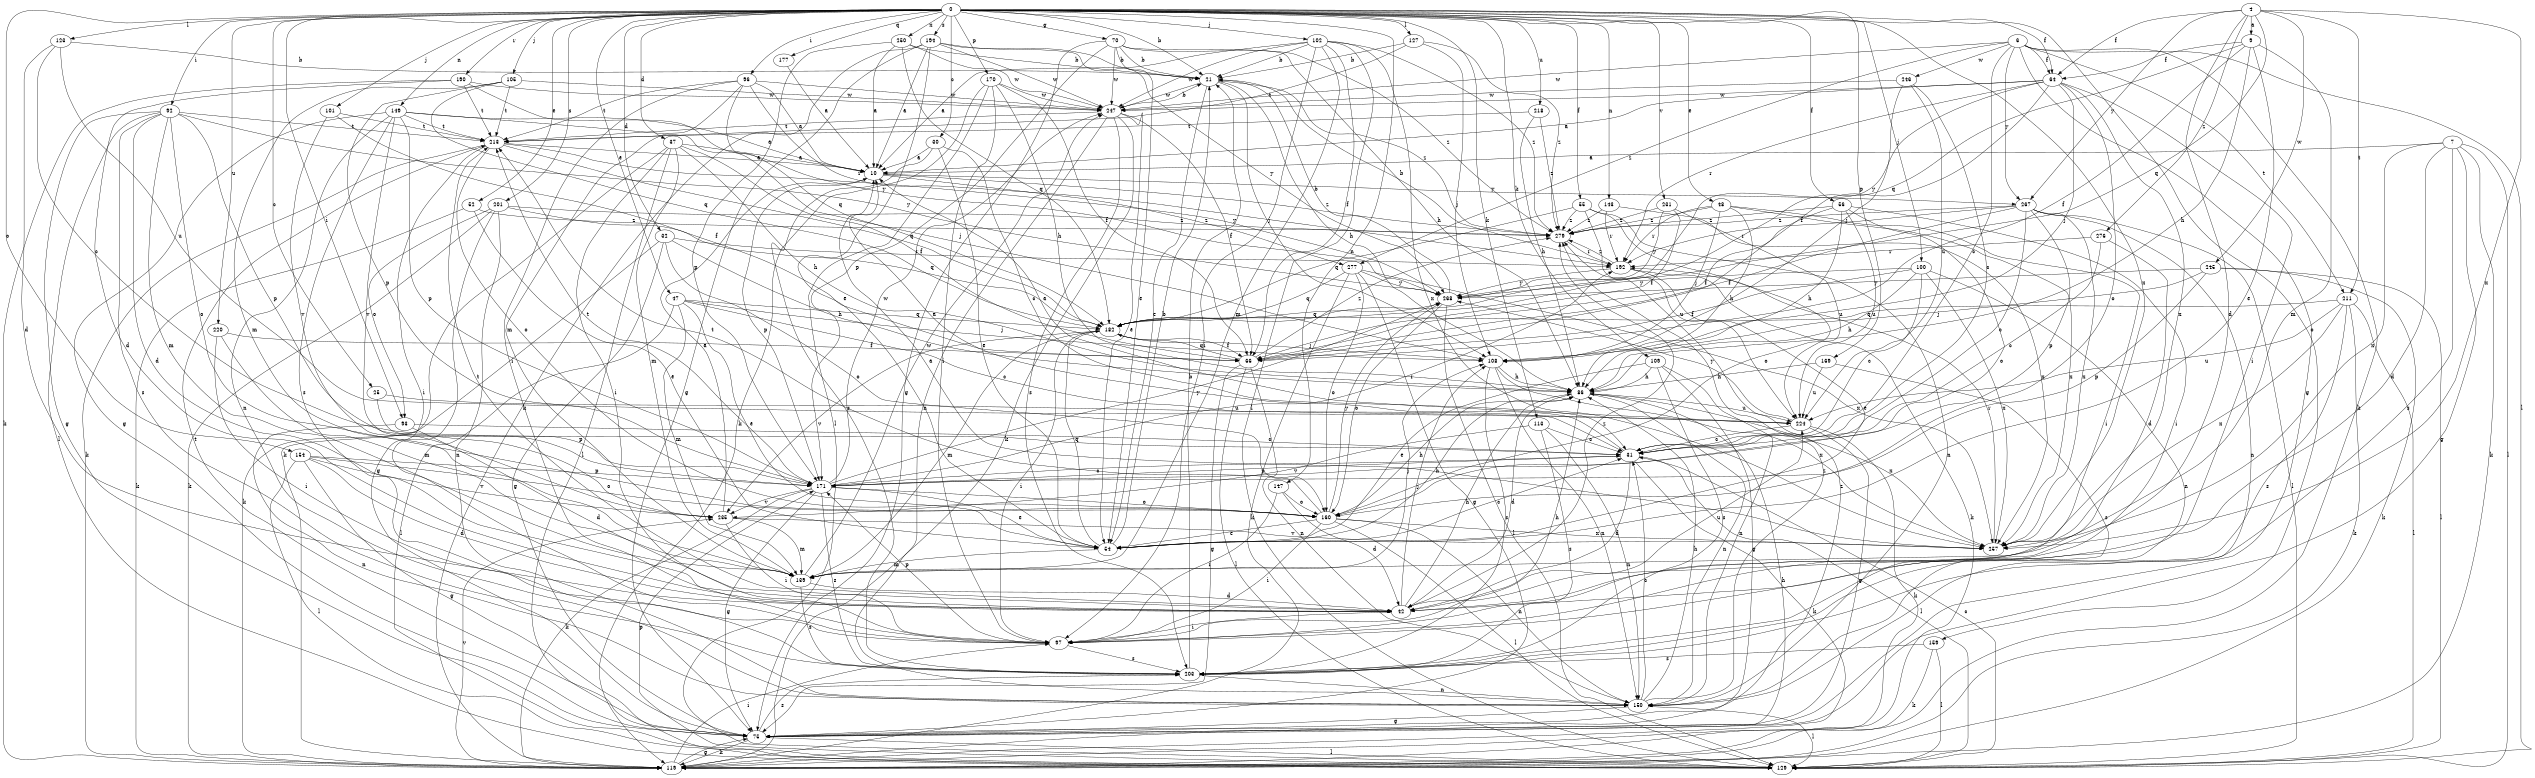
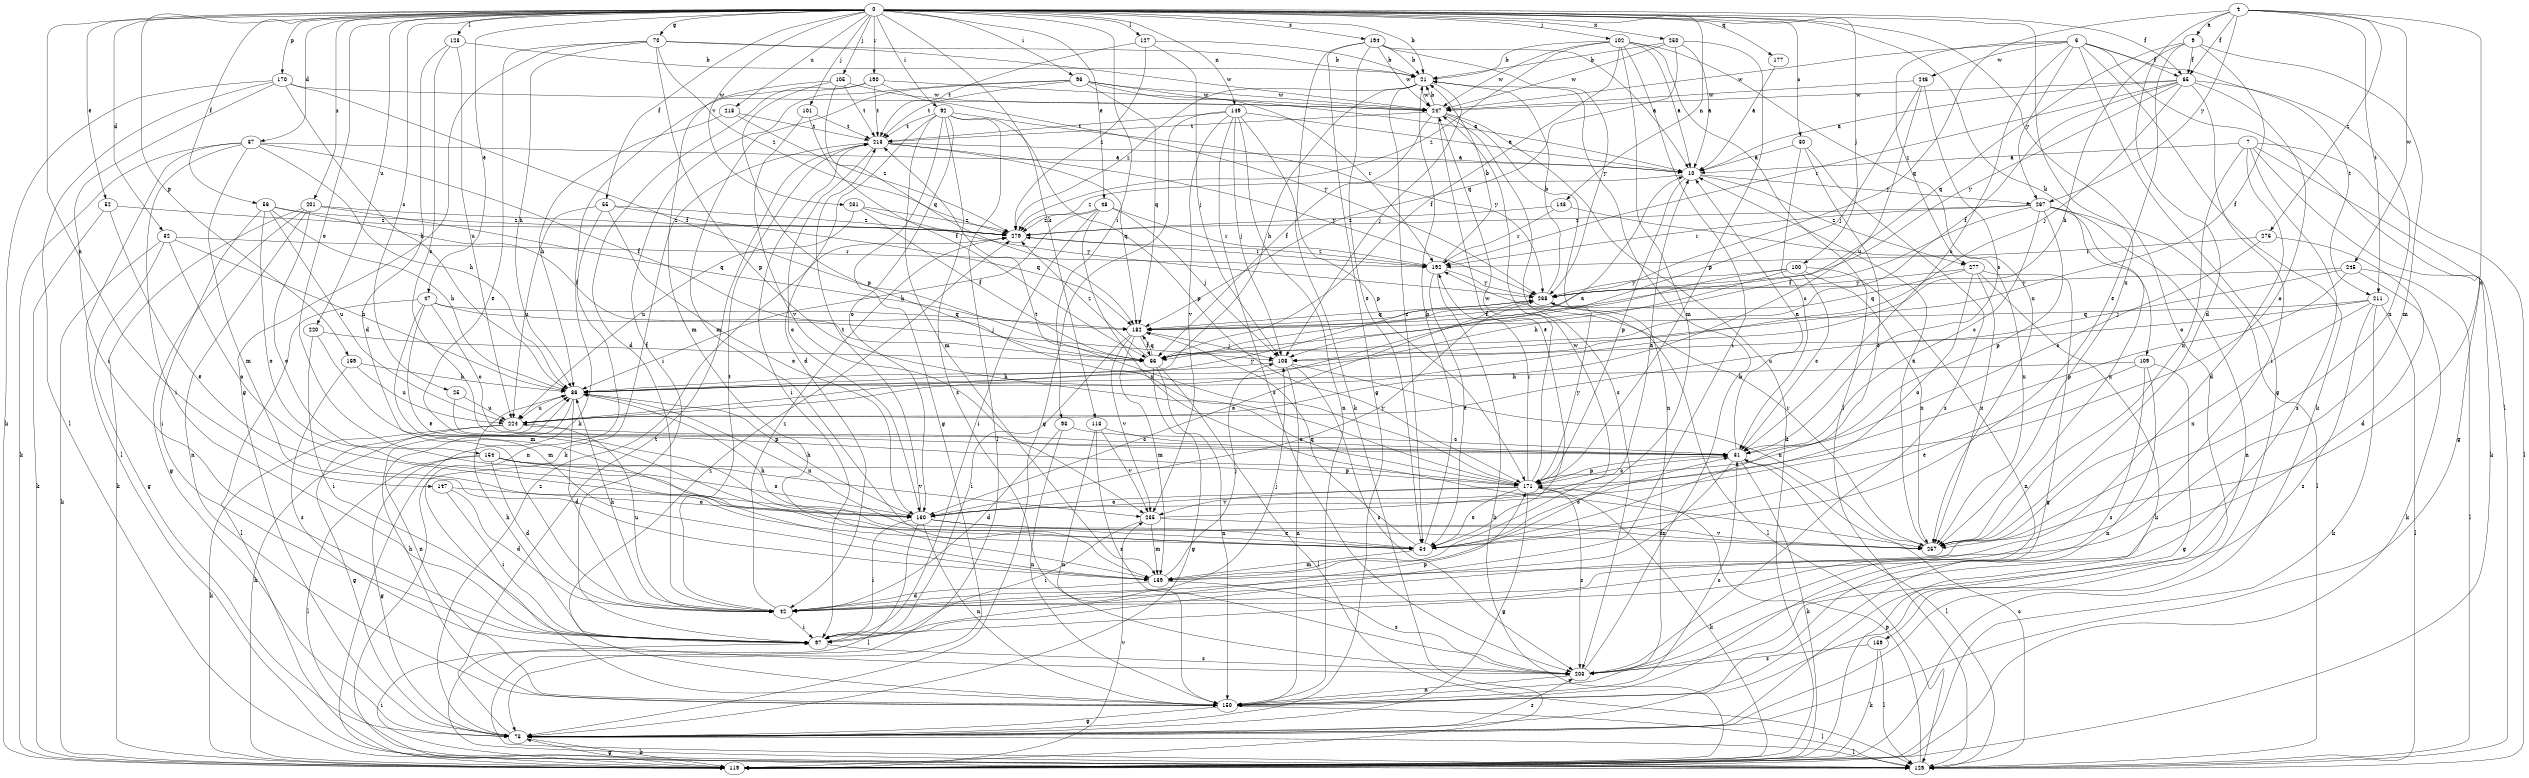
  strict digraph {
    0
    21
    25
    30
    32
    37
    47
    48
    52
    55
    56
-   64
+   64 [label=65]
    70
    92
    93
    96
    100
    101
    102
    105
    109
    113
    123
    127
    143
    147
    149
    154
    159
    169
    170
    177
    190
    194
    201
    218
    220
    231
    250
    257
    247
    54
    86
    279
    108
    171
    224
    31
    10
    203
    75
    119
    160
    192
    129
    n56 [label=66]
    139
    97
    182
    150
    268
    42
    213
    235
    4
    9
    211
    245
    267
    276
    6
    246
    277
    7
    0 -> 21 [label=b]
    0 -> 25 [label=c]
    0 -> 30 [label=c]
    0 -> 32 [label=d]
    0 -> 37 [label=d]
    0 -> 47 [label=e]
    0 -> 48 [label=e]
    0 -> 52 [label=e]
    0 -> 55 [label=f]
    0 -> 56 [label=f]
    0 -> 64 [label=f]
    0 -> 70 [label=g]
    0 -> 92 [label=i]
    0 -> 93 [label=i]
    0 -> 96 [label=i]
    0 -> 100 [label=j]
    0 -> 101 [label=j]
    0 -> 102 [label=j]
    0 -> 105 [label=j]
    0 -> 109 [label=k]
    0 -> 113 [label=k]
    0 -> 123 [label=l]
    0 -> 127 [label=l]
    0 -> 143 [label=n]
    0 -> 147 [label=n]
    0 -> 149 [label=n]
    0 -> 154 [label=o]
    0 -> 159 [label=o]
    0 -> 169 [label=p]
    0 -> 170 [label=p]
    0 -> 177 [label=q]
    0 -> 190 [label=r]
    0 -> 194 [label=s]
    0 -> 201 [label=s]
    0 -> 218 [label=u]
    0 -> 220 [label=u]
    0 -> 231 [label=v]
    0 -> 250 [label=x]
    0 -> 257 [label=x]
    21 -> 247 [label=w]
    21 -> 54 [label=e]
    21 -> 86 [label=h]
    21 -> 279 [label=z]
    21 -> 108 [label=j]
    25 -> 171 [label=p]
    25 -> 224 [label=u]
    30 -> 54 [label=e]
    30 -> 31 [label=c]
    30 -> 10 [label=a]
    30 -> 203 [label=s]
    32 -> 86 [label=h]
    32 -> 75 [label=g]
    32 -> 119 [label=k]
    32 -> 160 [label=o]
    32 -> 192 [label=r]
    37 -> 86 [label=h]
    37 -> 10 [label=a]
    37 -> 119 [label=k]
    37 -> 129 [label=l]
    37 -> n56 [label=f]
    37 -> 139 [label=m]
    37 -> 97 [label=i]
    47 -> 54 [label=e]
    47 -> 108 [label=j]
    47 -> 31 [label=c]
    47 -> 129 [label=l]
    47 -> 139 [label=m]
    47 -> 182 [label=q]
    48 -> 257 [label=x]
    48 -> 86 [label=h]
    48 -> 279 [label=z]
    48 -> 108 [label=j]
    48 -> 192 [label=r]
    48 -> 97 [label=i]
    52 -> 54 [label=e]
    52 -> 279 [label=z]
    52 -> 119 [label=k]
    55 -> 279 [label=z]
    55 -> 224 [label=u]
    55 -> 160 [label=o]
    55 -> 182 [label=q]
    55 -> 150 [label=n]
    56 -> 86 [label=h]
    56 -> 279 [label=z]
    56 -> 224 [label=u]
    56 -> 160 [label=o]
    56 -> n56 [label=f]
    56 -> 97 [label=i]
    64 -> 257 [label=x]
    64 -> 247 [label=w]
    64 -> 108 [label=j]
    64 -> 10 [label=a]
    64 -> 160 [label=o]
    64 -> 192 [label=r]
    64 -> n56 [label=f]
    64 -> 97 [label=i]
    64 -> 268 [label=y]
    70 -> 21 [label=b]
    70 -> 247 [label=w]
    70 -> 54 [label=e]
    70 -> 86 [label=h]
    70 -> 279 [label=z]
    70 -> 171 [label=p]
    70 -> 75 [label=g]
    92 -> 171 [label=p]
    92 -> 203 [label=s]
    92 -> 75 [label=g]
    92 -> 160 [label=o]
    92 -> 129 [label=l]
    92 -> 139 [label=m]
    92 -> 268 [label=y]
    92 -> 42 [label=d]
    92 -> 213 [label=t]
    93 -> 31 [label=c]
    93 -> 150 [label=n]
    93 -> 42 [label=d]
    96 -> 247 [label=w]
    96 -> 10 [label=a]
    96 -> 192 [label=r]
    96 -> 139 [label=m]
    96 -> 97 [label=i]
    96 -> 182 [label=q]
    96 -> 213 [label=t]
    100 -> 257 [label=x]
    100 -> 86 [label=h]
    100 -> 31 [label=c]
    100 -> n56 [label=f]
    100 -> 150 [label=n]
    100 -> 268 [label=y]
    101 -> n56 [label=f]
    101 -> 213 [label=t]
    101 -> 235 [label=v]
    102 -> 21 [label=b]
    102 -> 257 [label=x]
    102 -> 247 [label=w]
    102 -> 279 [label=z]
    102 -> 10 [label=a]
    102 -> 129 [label=l]
    102 -> n56 [label=f]
    102 -> 139 [label=m]
    102 -> 97 [label=i]
    105 -> 247 [label=w]
    105 -> 171 [label=p]
    105 -> 139 [label=m]
    105 -> 182 [label=q]
    105 -> 213 [label=t]
    109 -> 54 [label=e]
    109 -> 86 [label=h]
    109 -> 203 [label=s]
    109 -> 75 [label=g]
    109 -> 150 [label=n]
    113 -> 31 [label=c]
    113 -> 203 [label=s]
    113 -> 150 [label=n]
    113 -> 235 [label=v]
    123 -> 21 [label=b]
    123 -> 224 [label=u]
    123 -> 31 [label=c]
    123 -> 42 [label=d]
    127 -> 21 [label=b]
    127 -> 279 [label=z]
    127 -> 108 [label=j]
    127 -> 213 [label=t]
    143 -> 257 [label=x]
    143 -> 279 [label=z]
    143 -> 192 [label=r]
    147 -> 160 [label=o]
    147 -> 97 [label=i]
    147 -> 42 [label=d]
    149 -> 108 [label=j]
    149 -> 171 [label=p]
    149 -> 10 [label=a]
    149 -> 203 [label=s]
    149 -> 75 [label=g]
    149 -> 150 [label=n]
    149 -> 213 [label=t]
    149 -> 235 [label=v]
    154 -> 171 [label=p]
    154 -> 75 [label=g]
    154 -> 160 [label=o]
    154 -> 129 [label=l]
    154 -> 42 [label=d]
    154 -> 235 [label=v]
    159 -> 203 [label=s]
    159 -> 119 [label=k]
    159 -> 129 [label=l]
    169 -> 86 [label=h]
    169 -> 224 [label=u]
    169 -> 203 [label=s]
    170 -> 247 [label=w]
    170 -> 86 [label=h]
    170 -> 119 [label=k]
    170 -> 129 [label=l]
    170 -> n56 [label=f]
    170 -> 97 [label=i]
    177 -> 10 [label=a]
    190 -> 247 [label=w]
    190 -> 119 [label=k]
    190 -> 268 [label=y]
    190 -> 42 [label=d]
    190 -> 213 [label=t]
    194 -> 21 [label=b]
    194 -> 247 [label=w]
    194 -> 54 [label=e]
    194 -> 10 [label=a]
    194 -> 75 [label=g]
    194 -> 119 [label=k]
    194 -> 268 [label=y]
    201 -> 279 [label=z]
    201 -> 75 [label=g]
    201 -> 119 [label=k]
-   201 -> 93 [label=o]
+   201 -> 160 [label=o]
    201 -> 182 [label=q]
    201 -> 150 [label=n]
    218 -> 86 [label=h]
    218 -> 279 [label=z]
    218 -> 213 [label=t]
    220 -> n56 [label=f]
    220 -> 139 [label=m]
    220 -> 97 [label=i]
    231 -> 279 [label=z]
    231 -> 224 [label=u]
    231 -> n56 [label=f]
    231 -> 268 [label=y]
    250 -> 21 [label=b]
    250 -> 247 [label=w]
    250 -> 171 [label=p]
    250 -> 10 [label=a]
    250 -> 182 [label=q]
    257 -> 10 [label=a]
    257 -> 192 [label=r]
    247 -> 21 [label=b]
    247 -> 54 [label=e]
    247 -> 203 [label=s]
    247 -> 119 [label=k]
    247 -> n56 [label=f]
    247 -> 150 [label=n]
    247 -> 213 [label=t]
    54 -> 21 [label=b]
    54 -> 86 [label=h]
    54 -> 31 [label=c]
    54 -> 139 [label=m]
    54 -> 182 [label=q]
    86 -> 257 [label=x]
    86 -> 224 [label=u]
    86 -> 150 [label=n]
    86 -> 42 [label=d]
    279 -> 192 [label=r]
    108 -> 257 [label=x]
    108 -> 86 [label=h]
    108 -> 203 [label=s]
    108 -> 150 [label=n]
    171 -> 247 [label=w]
    171 -> 54 [label=e]
    171 -> 31 [label=c]
    171 -> 203 [label=s]
    171 -> 75 [label=g]
    171 -> 119 [label=k]
    171 -> 160 [label=o]
    171 -> 192 [label=r]
    171 -> 268 [label=y]
    171 -> 213 [label=t]
    171 -> 235 [label=v]
    224 -> 31 [label=c]
    224 -> 10 [label=a]
    224 -> 75 [label=g]
    224 -> 119 [label=k]
    224 -> 268 [label=y]
    31 -> 171 [label=p]
    31 -> 10 [label=a]
    31 -> 119 [label=k]
    31 -> 129 [label=l]
    31 -> 42 [label=d]
    10 -> 279 [label=z]
    10 -> 171 [label=p]
    10 -> 267 [label=y]
    10 -> 277 [label=z]
    203 -> 21 [label=b]
    203 -> 150 [label=n]
    75 -> 279 [label=z]
    75 -> 203 [label=s]
    75 -> 119 [label=k]
    75 -> 129 [label=l]
    75 -> 213 [label=t]
    119 -> 86 [label=h]
    119 -> 75 [label=g]
    119 -> 97 [label=i]
    119 -> 235 [label=v]
    160 -> 257 [label=x]
    160 -> 54 [label=e]
    160 -> 86 [label=h]
    160 -> 129 [label=l]
    160 -> 97 [label=i]
    160 -> 150 [label=n]
    160 -> 268 [label=y]
    160 -> 213 [label=t]
    192 -> 21 [label=b]
    192 -> 54 [label=e]
    192 -> 279 [label=z]
    192 -> 119 [label=k]
    192 -> 268 [label=y]
    129 -> 171 [label=p]
    129 -> 31 [label=c]
    n56 -> 279 [label=z]
    n56 -> 75 [label=g]
    n56 -> 129 [label=l]
    n56 -> 182 [label=q]
    n56 -> 150 [label=n]
    139 -> 247 [label=w]
    139 -> 108 [label=j]
    139 -> 203 [label=s]
    139 -> 42 [label=d]
    97 -> 86 [label=h]
    97 -> 171 [label=p]
    97 -> 203 [label=s]
    182 -> 108 [label=j]
    182 -> n56 [label=f]
    182 -> 139 [label=m]
    182 -> 97 [label=i]
    182 -> 235 [label=v]
    150 -> 86 [label=h]
    150 -> 279 [label=z]
    150 -> 31 [label=c]
    150 -> 75 [label=g]
    150 -> 129 [label=l]
    268 -> 21 [label=b]
    268 -> 160 [label=o]
    268 -> 129 [label=l]
    268 -> 182 [label=q]
    42 -> 86 [label=h]
    42 -> 279 [label=z]
    42 -> 108 [label=j]
    42 -> 224 [label=u]
    42 -> 97 [label=i]
    42 -> 213 [label=t]
    213 -> 10 [label=a]
    213 -> 119 [label=k]
    213 -> 160 [label=o]
    213 -> 97 [label=i]
    213 -> 182 [label=q]
    213 -> 268 [label=y]
    235 -> 257 [label=v]
    235 -> 10 [label=a]
    235 -> 139 [label=m]
    235 -> 97 [label=i]
    4 -> 64 [label=f]
    4 -> 257 [label=x]
    4 -> 182 [label=q]
    4 -> 42 [label=d]
    4 -> 9 [label=a]
    4 -> 211 [label=t]
    4 -> 245 [label=w]
    4 -> 267 [label=y]
    4 -> 276 [label=z]
    9 -> 64 [label=f]
    9 -> 54 [label=e]
    9 -> 86 [label=h]
    9 -> n56 [label=f]
    9 -> 139 [label=m]
    9 -> 182 [label=q]
    211 -> 257 [label=x]
    211 -> 224 [label=u]
    211 -> 203 [label=s]
    211 -> 119 [label=k]
    211 -> 129 [label=l]
    211 -> 182 [label=q]
    245 -> 108 [label=j]
    245 -> 171 [label=p]
    245 -> 119 [label=k]
    245 -> 129 [label=l]
    245 -> 268 [label=y]
    267 -> 257 [label=x]
    267 -> 279 [label=z]
    267 -> 171 [label=p]
    267 -> 31 [label=c]
    267 -> 192 [label=r]
    267 -> 129 [label=l]
    267 -> n56 [label=f]
    267 -> 150 [label=n]
    276 -> 31 [label=c]
    276 -> 192 [label=r]
    276 -> 42 [label=d]
    6 -> 64 [label=f]
    6 -> 247 [label=w]
    6 -> 31 [label=c]
    6 -> 75 [label=g]
    6 -> 119 [label=k]
    6 -> 129 [label=l]
    6 -> 211 [label=t]
    6 -> 267 [label=y]
    6 -> 246 [label=w]
    6 -> 277 [label=z]
    246 -> 247 [label=w]
    246 -> 108 [label=j]
    246 -> 224 [label=u]
    246 -> 31 [label=c]
    277 -> 257 [label=x]
    277 -> 75 [label=g]
    277 -> 119 [label=k]
    277 -> 160 [label=o]
    277 -> 182 [label=q]
    277 -> 268 [label=y]
    7 -> 257 [label=x]
    7 -> 10 [label=a]
    7 -> 203 [label=s]
    7 -> 75 [label=g]
    7 -> 119 [label=k]
    7 -> 129 [label=l]
    7 -> 42 [label=d]
  }
